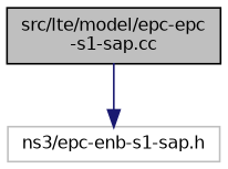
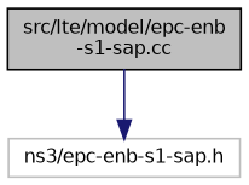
  digraph {
    node [fontname=Helvetica fontsize=10 shape=record style=filled]
-   n1 [color=black fillcolor=grey75 fontcolor=black height=0.2 label="src/lte/model/epc-epc\l-s1-sap.cc" width=0.4]
+   n1 [color=black fillcolor=grey75 fontcolor=black height=0.2 label="src/lte/model/epc-enb\l-s1-sap.cc" width=0.4]
    n2 [color=grey75 fillcolor=white height=0.2 label="ns3/epc-enb-s1-sap.h" width=0.4]
    n1 -> n2 [color=midnightblue fontname=Helvetica fontsize=10 labelfontname=Helvetica labelfontsize=10 style=solid]
  }
